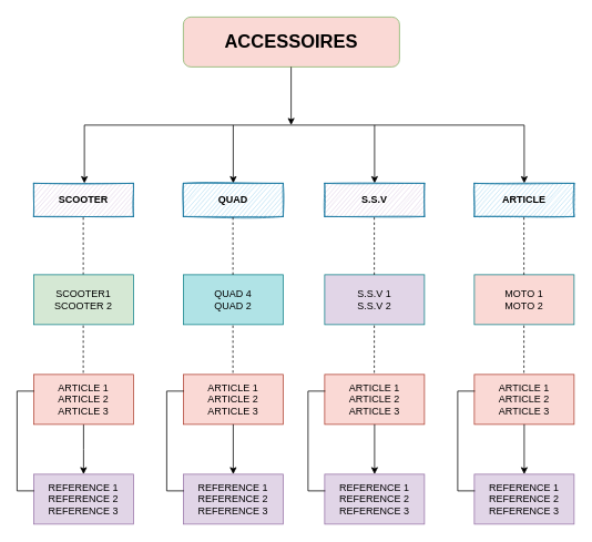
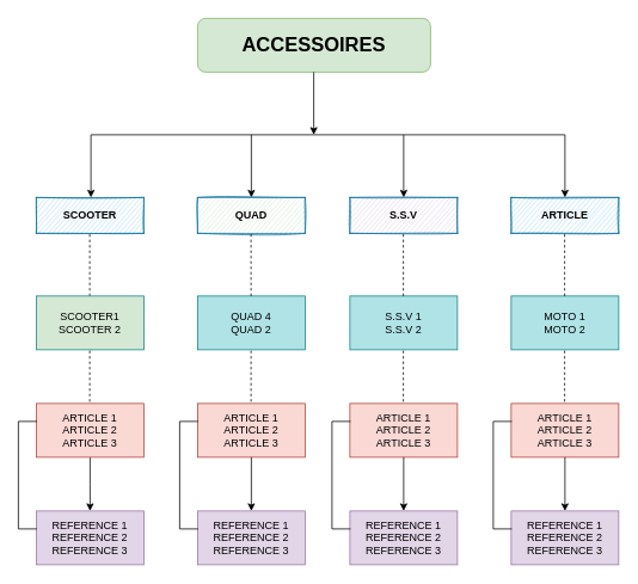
  <mxCell id="0" />
  <mxCell id="1" parent="0" />
- <mxCell id="2" value="&lt;b&gt;&lt;font style=&quot;font-size: 22px&quot;&gt;ACCESSOIRES&lt;/font&gt;&lt;/b&gt;" style="rounded=1;whiteSpace=wrap;html=1;fillColor=#fad9d5;strokeColor=#82b366;" vertex="1" parent="1"><mxGeometry x="220" y="20" width="260" height="60" as="geometry" /></mxCell>
+ <mxCell id="2" value="&lt;b&gt;&lt;font style=&quot;font-size: 22px&quot;&gt;ACCESSOIRES&lt;/font&gt;&lt;/b&gt;" style="rounded=1;whiteSpace=wrap;html=1;fillColor=#d5e8d4;strokeColor=#82b366;" vertex="1" parent="1"><mxGeometry x="220" y="20" width="260" height="60" as="geometry" /></mxCell>
  <mxCell id="3" value="" style="endArrow=none;html=1;" edge="1" parent="1"><mxGeometry width="50" height="50" relative="1" as="geometry"><mxPoint x="101" y="150" as="sourcePoint" /><mxPoint x="630" y="150" as="targetPoint" /></mxGeometry></mxCell>
  <mxCell id="4" value="" style="endArrow=classic;html=1;" edge="1" parent="1"><mxGeometry width="50" height="50" relative="1" as="geometry"><mxPoint x="101" y="150" as="sourcePoint" /><mxPoint x="101" y="220" as="targetPoint" /></mxGeometry></mxCell>
  <mxCell id="5" value="" style="endArrow=classic;html=1;" edge="1" parent="1"><mxGeometry width="50" height="50" relative="1" as="geometry"><mxPoint x="450" y="150" as="sourcePoint" /><mxPoint x="450" y="220" as="targetPoint" /></mxGeometry></mxCell>
  <mxCell id="6" value="" style="endArrow=classic;html=1;" edge="1" parent="1"><mxGeometry width="50" height="50" relative="1" as="geometry"><mxPoint x="280" y="150" as="sourcePoint" /><mxPoint x="280" y="220" as="targetPoint" /></mxGeometry></mxCell>
  <mxCell id="7" value="" style="endArrow=classic;html=1;" edge="1" parent="1"><mxGeometry width="50" height="50" relative="1" as="geometry"><mxPoint x="630" y="150" as="sourcePoint" /><mxPoint x="630" y="220" as="targetPoint" /></mxGeometry></mxCell>
- <mxCell id="8" value="&lt;b&gt;SCOOTER&lt;/b&gt;" style="rounded=0;whiteSpace=wrap;html=1;fillColor=#e1d5e7;strokeColor=#10739e;glass=0;shadow=0;sketch=1;" vertex="1" parent="1"><mxGeometry x="40" y="220" width="120" height="40" as="geometry" /></mxCell>
- <mxCell id="9" value="&lt;b&gt;QUAD&lt;/b&gt;" style="rounded=0;whiteSpace=wrap;html=1;fillColor=#b1ddf0;strokeColor=#10739e;sketch=1;" vertex="1" parent="1"><mxGeometry x="220" y="220" width="120" height="40" as="geometry" /></mxCell>
+ <mxCell id="8" value="&lt;b&gt;SCOOTER&lt;/b&gt;" style="rounded=0;whiteSpace=wrap;html=1;fillColor=#b1ddf0;strokeColor=#10739e;glass=0;shadow=0;sketch=1;" vertex="1" parent="1"><mxGeometry x="40" y="220" width="120" height="40" as="geometry" /></mxCell>
+ <mxCell id="9" value="&lt;b&gt;QUAD&lt;/b&gt;" style="rounded=0;whiteSpace=wrap;html=1;fillColor=#d5e8d4;strokeColor=#10739e;sketch=1;" vertex="1" parent="1"><mxGeometry x="220" y="220" width="120" height="40" as="geometry" /></mxCell>
  <mxCell id="10" value="&lt;b&gt;S.S.V&lt;/b&gt;" style="rounded=0;whiteSpace=wrap;html=1;fillColor=#e1d5e7;strokeColor=#10739e;sketch=1;" vertex="1" parent="1"><mxGeometry x="390" y="220" width="120" height="40" as="geometry" /></mxCell>
  <mxCell id="11" value="&lt;b&gt;ARTICLE&lt;/b&gt;" style="rounded=0;whiteSpace=wrap;html=1;fillColor=#b1ddf0;strokeColor=#10739e;sketch=1;" vertex="1" parent="1"><mxGeometry x="570" y="220" width="120" height="40" as="geometry" /></mxCell>
  <mxCell id="12" value="" style="endArrow=classic;html=1;" edge="1" parent="1"><mxGeometry width="50" height="50" relative="1" as="geometry"><mxPoint x="349.66" y="80" as="sourcePoint" /><mxPoint x="349.66" y="150" as="targetPoint" /></mxGeometry></mxCell>
  <mxCell id="13" value="" style="endArrow=none;dashed=1;html=1;" edge="1" parent="1"><mxGeometry width="50" height="50" relative="1" as="geometry"><mxPoint x="99.66" y="330" as="sourcePoint" /><mxPoint x="99.66" y="260" as="targetPoint" /></mxGeometry></mxCell>
  <mxCell id="14" value="SCOOTER1&lt;br&gt;SCOOTER 2" style="rounded=0;whiteSpace=wrap;html=1;fillColor=#d5e8d4;strokeColor=#0e8088;" vertex="1" parent="1"><mxGeometry x="40" y="330" width="120" height="60" as="geometry" /></mxCell>
  <mxCell id="15" value="QUAD 4&lt;br&gt;QUAD 2" style="rounded=0;whiteSpace=wrap;html=1;fillColor=#b0e3e6;strokeColor=#0e8088;" vertex="1" parent="1"><mxGeometry x="220" y="330" width="120" height="60" as="geometry" /></mxCell>
  <mxCell id="16" value="" style="endArrow=none;dashed=1;html=1;" edge="1" parent="1"><mxGeometry width="50" height="50" relative="1" as="geometry"><mxPoint x="279.66" y="330" as="sourcePoint" /><mxPoint x="279.66" y="260" as="targetPoint" /></mxGeometry></mxCell>
- <mxCell id="17" value="S.S.V 1&lt;br&gt;S.S.V 2" style="rounded=0;whiteSpace=wrap;html=1;fillColor=#e1d5e7;strokeColor=#0e8088;" vertex="1" parent="1"><mxGeometry x="390" y="330" width="120" height="60" as="geometry" /></mxCell>
+ <mxCell id="17" value="S.S.V 1&lt;br&gt;S.S.V 2" style="rounded=0;whiteSpace=wrap;html=1;fillColor=#b0e3e6;strokeColor=#0e8088;" vertex="1" parent="1"><mxGeometry x="390" y="330" width="120" height="60" as="geometry" /></mxCell>
  <mxCell id="18" value="" style="endArrow=none;dashed=1;html=1;" edge="1" parent="1"><mxGeometry width="50" height="50" relative="1" as="geometry"><mxPoint x="449.66" y="330" as="sourcePoint" /><mxPoint x="449.66" y="260" as="targetPoint" /></mxGeometry></mxCell>
- <mxCell id="19" value="MOTO 1&lt;br&gt;MOTO 2" style="rounded=0;whiteSpace=wrap;html=1;fillColor=#fad9d5;strokeColor=#0e8088;" vertex="1" parent="1"><mxGeometry x="570" y="330" width="120" height="60" as="geometry" /></mxCell>
+ <mxCell id="19" value="MOTO 1&lt;br&gt;MOTO 2" style="rounded=0;whiteSpace=wrap;html=1;fillColor=#b0e3e6;strokeColor=#0e8088;" vertex="1" parent="1"><mxGeometry x="570" y="330" width="120" height="60" as="geometry" /></mxCell>
  <mxCell id="20" value="" style="endArrow=none;dashed=1;html=1;" edge="1" parent="1"><mxGeometry width="50" height="50" relative="1" as="geometry"><mxPoint x="629.66" y="330" as="sourcePoint" /><mxPoint x="629.66" y="260" as="targetPoint" /></mxGeometry></mxCell>
  <mxCell id="21" value="" style="endArrow=none;dashed=1;html=1;" edge="1" parent="1"><mxGeometry width="50" height="50" relative="1" as="geometry"><mxPoint x="99.66" y="460" as="sourcePoint" /><mxPoint x="99.66" y="390" as="targetPoint" /></mxGeometry></mxCell>
  <mxCell id="22" style="edgeStyle=orthogonalEdgeStyle;rounded=0;orthogonalLoop=1;jettySize=auto;html=1;" edge="1" parent="1" source="23"><mxGeometry relative="1" as="geometry"><mxPoint x="100" y="570" as="targetPoint" /></mxGeometry></mxCell>
  <mxCell id="23" value="ARTICLE 1&lt;br&gt;ARTICLE 2&lt;br&gt;ARTICLE 3" style="rounded=0;whiteSpace=wrap;html=1;fillColor=#fad9d5;strokeColor=#ae4132;" vertex="1" parent="1"><mxGeometry x="40" y="450" width="120" height="60" as="geometry" /></mxCell>
  <mxCell id="24" value="" style="endArrow=none;dashed=1;html=1;" edge="1" parent="1"><mxGeometry width="50" height="50" relative="1" as="geometry"><mxPoint x="279.66" y="460" as="sourcePoint" /><mxPoint x="279.66" y="390" as="targetPoint" /></mxGeometry></mxCell>
  <mxCell id="25" value="ARTICLE 1&lt;br&gt;ARTICLE 2&lt;br&gt;ARTICLE 3" style="rounded=0;whiteSpace=wrap;html=1;fillColor=#fad9d5;strokeColor=#ae4132;" vertex="1" parent="1"><mxGeometry x="220" y="450" width="120" height="60" as="geometry" /></mxCell>
  <mxCell id="26" value="" style="endArrow=none;dashed=1;html=1;" edge="1" parent="1"><mxGeometry width="50" height="50" relative="1" as="geometry"><mxPoint x="449.66" y="460" as="sourcePoint" /><mxPoint x="449.66" y="390" as="targetPoint" /></mxGeometry></mxCell>
  <mxCell id="27" value="ARTICLE 1&lt;br&gt;ARTICLE 2&lt;br&gt;ARTICLE 3" style="rounded=0;whiteSpace=wrap;html=1;fillColor=#fad9d5;strokeColor=#ae4132;" vertex="1" parent="1"><mxGeometry x="390" y="450" width="120" height="60" as="geometry" /></mxCell>
  <mxCell id="28" value="" style="endArrow=none;dashed=1;html=1;" edge="1" parent="1"><mxGeometry width="50" height="50" relative="1" as="geometry"><mxPoint x="629.66" y="460" as="sourcePoint" /><mxPoint x="629.66" y="390" as="targetPoint" /></mxGeometry></mxCell>
  <mxCell id="29" value="ARTICLE 1&lt;br&gt;ARTICLE 2&lt;br&gt;ARTICLE 3" style="rounded=0;whiteSpace=wrap;html=1;fillColor=#fad9d5;strokeColor=#ae4132;" vertex="1" parent="1"><mxGeometry x="570" y="450" width="120" height="60" as="geometry" /></mxCell>
  <mxCell id="30" value="REFERENCE 1&lt;br&gt;REFERENCE 2&lt;br&gt;REFERENCE 3" style="rounded=0;whiteSpace=wrap;html=1;strokeColor=#9673a6;fillColor=#e1d5e7;" vertex="1" parent="1"><mxGeometry x="40" y="570" width="120" height="60" as="geometry" /></mxCell>
  <mxCell id="31" value="" style="shape=partialRectangle;whiteSpace=wrap;html=1;bottom=1;right=1;left=1;top=0;fillColor=none;routingCenterX=-0.5;direction=south;" vertex="1" parent="1"><mxGeometry x="20" y="470" width="20" height="120" as="geometry" /></mxCell>
  <mxCell id="32" style="edgeStyle=orthogonalEdgeStyle;rounded=0;orthogonalLoop=1;jettySize=auto;html=1;" edge="1" parent="1"><mxGeometry relative="1" as="geometry"><mxPoint x="280" y="570" as="targetPoint" /><mxPoint x="280" y="510" as="sourcePoint" /></mxGeometry></mxCell>
  <mxCell id="33" value="REFERENCE 1&lt;br&gt;REFERENCE 2&lt;br&gt;REFERENCE 3" style="rounded=0;whiteSpace=wrap;html=1;strokeColor=#9673a6;fillColor=#e1d5e7;" vertex="1" parent="1"><mxGeometry x="220" y="570" width="120" height="60" as="geometry" /></mxCell>
  <mxCell id="34" value="" style="shape=partialRectangle;whiteSpace=wrap;html=1;bottom=1;right=1;left=1;top=0;fillColor=none;routingCenterX=-0.5;direction=south;" vertex="1" parent="1"><mxGeometry x="200" y="470" width="20" height="120" as="geometry" /></mxCell>
  <mxCell id="35" style="edgeStyle=orthogonalEdgeStyle;rounded=0;orthogonalLoop=1;jettySize=auto;html=1;" edge="1" parent="1"><mxGeometry relative="1" as="geometry"><mxPoint x="450" y="570" as="targetPoint" /><mxPoint x="450" y="510" as="sourcePoint" /></mxGeometry></mxCell>
  <mxCell id="36" value="REFERENCE 1&lt;br&gt;REFERENCE 2&lt;br&gt;REFERENCE 3" style="rounded=0;whiteSpace=wrap;html=1;strokeColor=#9673a6;fillColor=#e1d5e7;" vertex="1" parent="1"><mxGeometry x="390" y="570" width="120" height="60" as="geometry" /></mxCell>
  <mxCell id="37" value="" style="shape=partialRectangle;whiteSpace=wrap;html=1;bottom=1;right=1;left=1;top=0;fillColor=none;routingCenterX=-0.5;direction=south;" vertex="1" parent="1"><mxGeometry x="370" y="470" width="20" height="120" as="geometry" /></mxCell>
  <mxCell id="38" style="edgeStyle=orthogonalEdgeStyle;rounded=0;orthogonalLoop=1;jettySize=auto;html=1;" edge="1" parent="1"><mxGeometry relative="1" as="geometry"><mxPoint x="630" y="570" as="targetPoint" /><mxPoint x="630" y="510" as="sourcePoint" /></mxGeometry></mxCell>
  <mxCell id="39" value="REFERENCE 1&lt;br&gt;REFERENCE 2&lt;br&gt;REFERENCE 3" style="rounded=0;whiteSpace=wrap;html=1;strokeColor=#9673a6;fillColor=#e1d5e7;" vertex="1" parent="1"><mxGeometry x="570" y="570" width="120" height="60" as="geometry" /></mxCell>
  <mxCell id="40" value="" style="shape=partialRectangle;whiteSpace=wrap;html=1;bottom=1;right=1;left=1;top=0;fillColor=none;routingCenterX=-0.5;direction=south;" vertex="1" parent="1"><mxGeometry x="550" y="470" width="20" height="120" as="geometry" /></mxCell>
